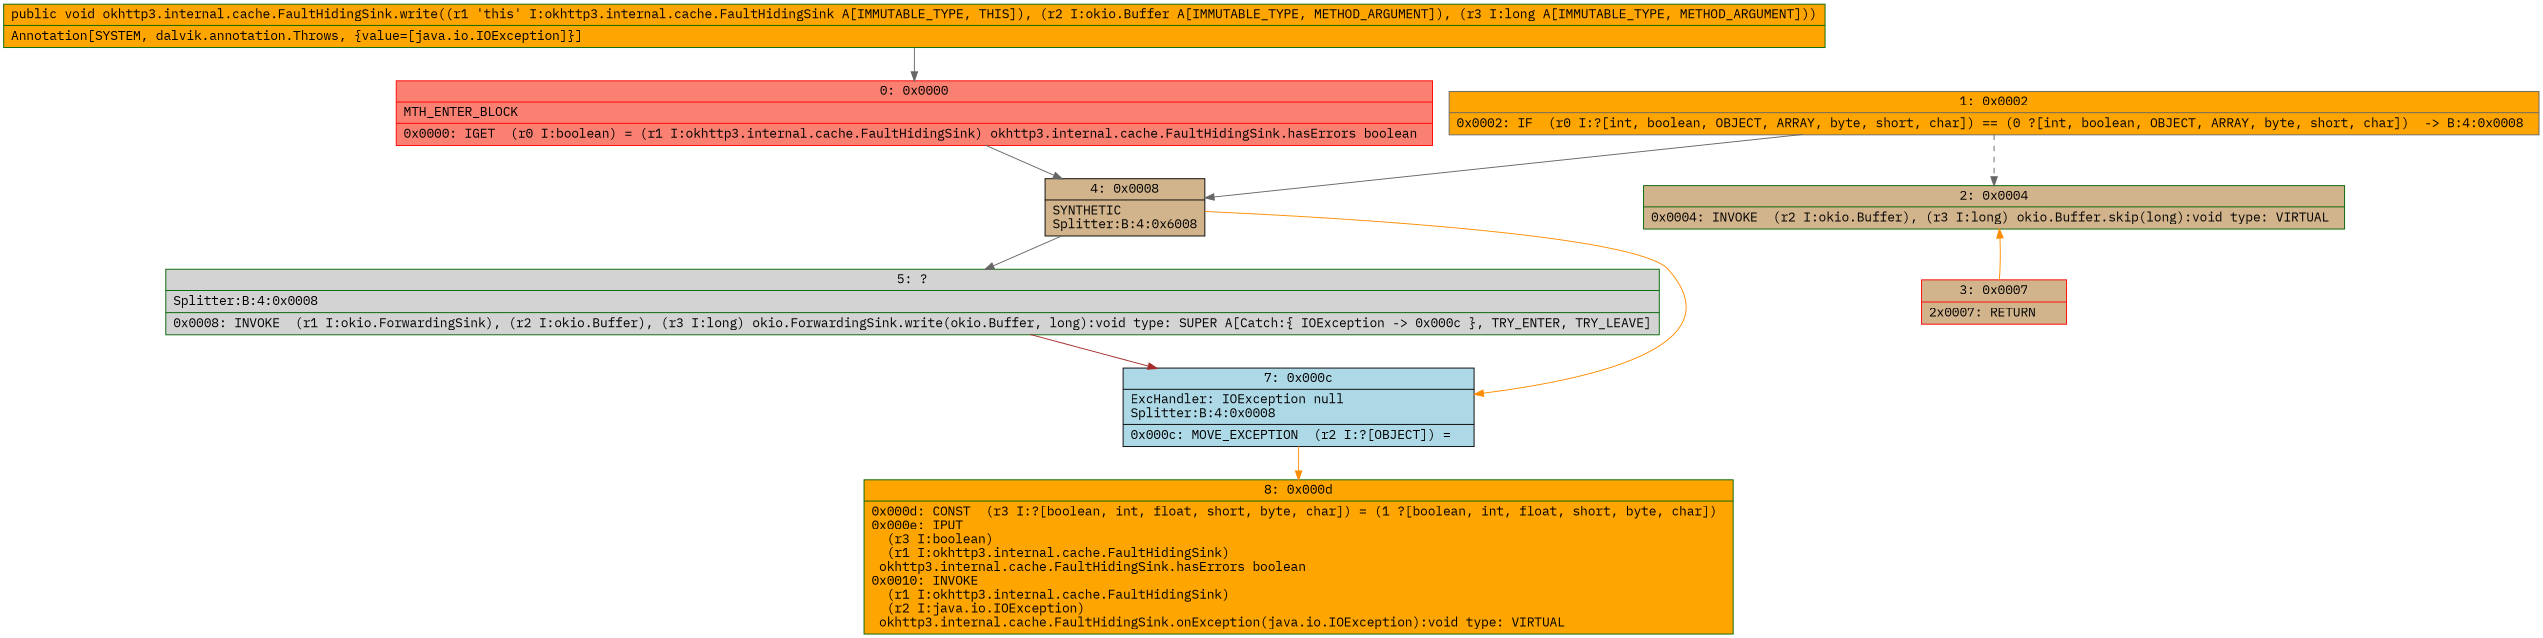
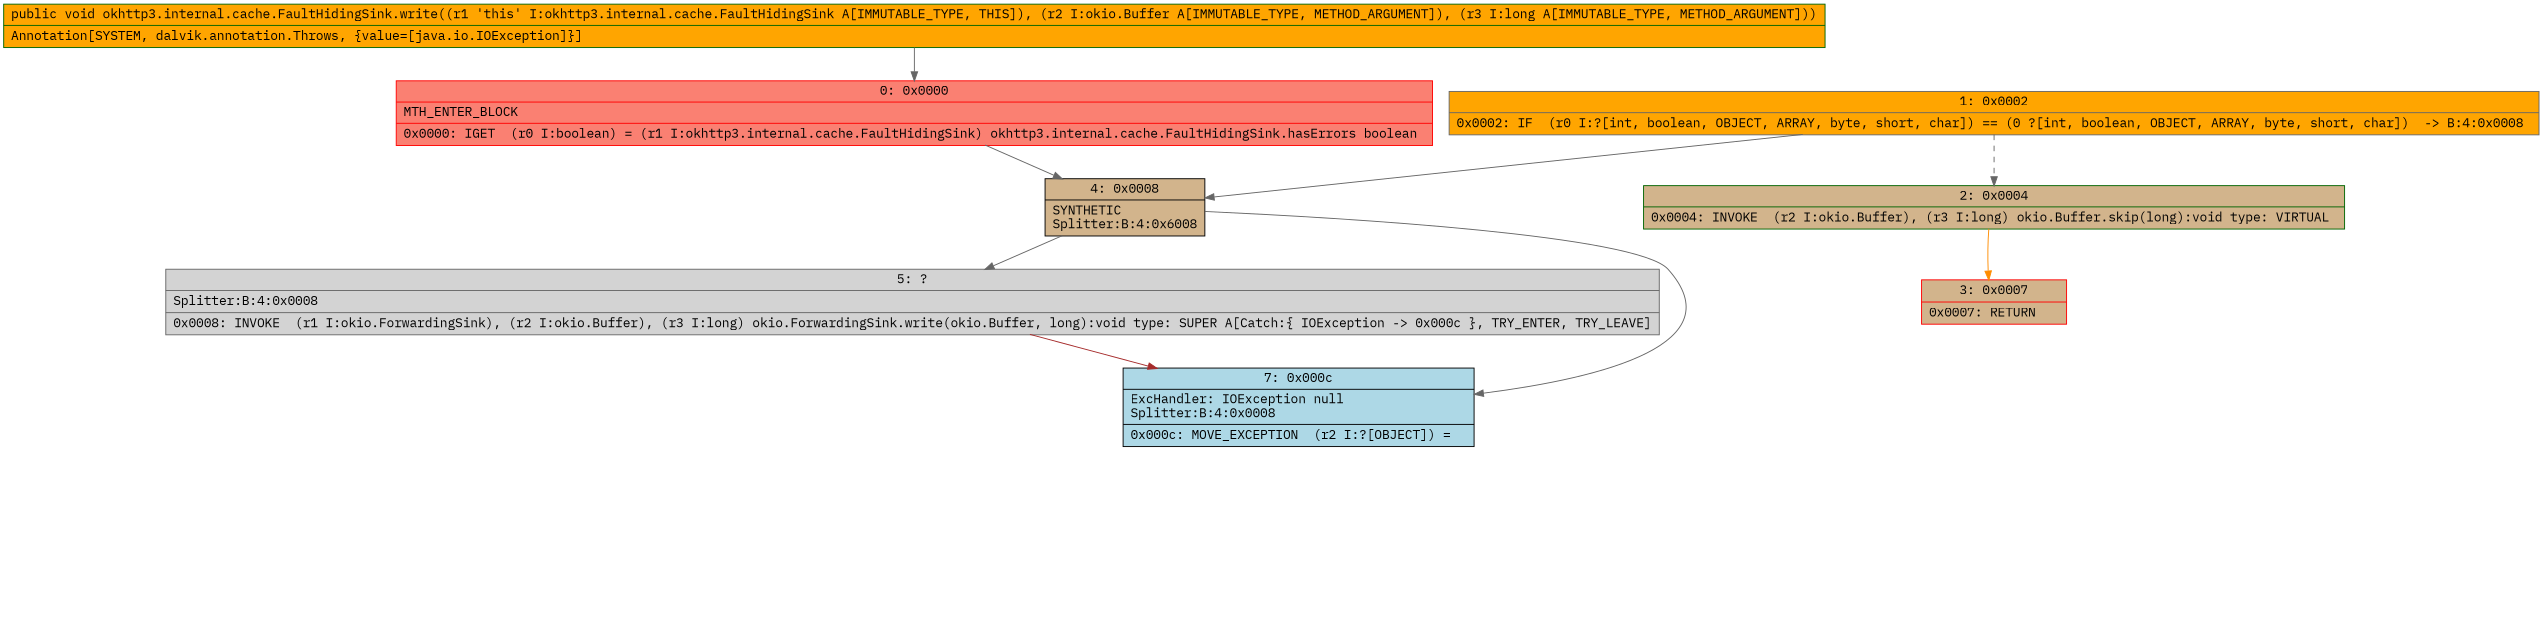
  digraph {
    fontname="IBM Plex Mono"
    node [color=darkgreen fillcolor=tan fontname="IBM Plex Mono" shape=record style=filled]
    edge [color=gray40 fontname="IBM Plex Mono"]
    n1 [color=red fillcolor=salmon label="{0\:\ 0x0000|MTH_ENTER_BLOCK\l|0x0000: IGET  (r0 I:boolean) = (r1 I:okhttp3.internal.cache.FaultHidingSink) okhttp3.internal.cache.FaultHidingSink.hasErrors boolean \l}"]
    n2 [color=black label="{4\:\ 0x0008|SYNTHETIC\lSplitter:B:4:0x6008\l}"]
    n3 [color=gray40 fillcolor=orange label="{1\:\ 0x0002|0x0002: IF  (r0 I:?[int, boolean, OBJECT, ARRAY, byte, short, char]) == (0 ?[int, boolean, OBJECT, ARRAY, byte, short, char])  \-\> B:4:0x0008 \l}"]
    n4 [label="{2\:\ 0x0004|0x0004: INVOKE  (r2 I:okio.Buffer), (r3 I:long) okio.Buffer.skip(long):void type: VIRTUAL \l}"]
-   n5 [color=red label="{3\:\ 0x0007|2x0007: RETURN   \l}"]
-   n6 [fillcolor=lightgrey label="{5\:\ ?|Splitter:B:4:0x0008\l|0x0008: INVOKE  (r1 I:okio.ForwardingSink), (r2 I:okio.Buffer), (r3 I:long) okio.ForwardingSink.write(okio.Buffer, long):void type: SUPER A[Catch:\{ IOException \-\> 0x000c \}, TRY_ENTER, TRY_LEAVE]\l}"]
+   n5 [color=red label="{3\:\ 0x0007|0x0007: RETURN   \l}"]
+   n6 [color=gray40 fillcolor=lightgrey label="{5\:\ ?|Splitter:B:4:0x0008\l|0x0008: INVOKE  (r1 I:okio.ForwardingSink), (r2 I:okio.Buffer), (r3 I:long) okio.ForwardingSink.write(okio.Buffer, long):void type: SUPER A[Catch:\{ IOException \-\> 0x000c \}, TRY_ENTER, TRY_LEAVE]\l}"]
    n7 [color=black fillcolor=lightblue label="{7\:\ 0x000c|ExcHandler: IOException null\lSplitter:B:4:0x0008\l|0x000c: MOVE_EXCEPTION  (r2 I:?[OBJECT]) =  \l}"]
-   n8 [fillcolor=orange label="{8\:\ 0x000d|0x000d: CONST  (r3 I:?[boolean, int, float, short, byte, char]) = (1 ?[boolean, int, float, short, byte, char]) \l0x000e: IPUT  \l  (r3 I:boolean)\l  (r1 I:okhttp3.internal.cache.FaultHidingSink)\l okhttp3.internal.cache.FaultHidingSink.hasErrors boolean \l0x0010: INVOKE  \l  (r1 I:okhttp3.internal.cache.FaultHidingSink)\l  (r2 I:java.io.IOException)\l okhttp3.internal.cache.FaultHidingSink.onException(java.io.IOException):void type: VIRTUAL \l}"]
    n9 [fillcolor=orange label="{public void okhttp3.internal.cache.FaultHidingSink.write((r1 'this' I:okhttp3.internal.cache.FaultHidingSink A[IMMUTABLE_TYPE, THIS]), (r2 I:okio.Buffer A[IMMUTABLE_TYPE, METHOD_ARGUMENT]), (r3 I:long A[IMMUTABLE_TYPE, METHOD_ARGUMENT]))  | Annotation[SYSTEM, dalvik.annotation.Throws, \{value=[java.io.IOException]\}]\l}"]
    n1 -> n2
    n2 -> n6
-   n2 -> n7 [color=darkorange]
+   n2 -> n7
    n3 -> n2
    n3 -> n4 [style=dashed]
-   n5 -> n4 [color=darkorange]
+   n4 -> n5 [color=darkorange]
    n6 -> n7 [color=brown]
-   n7 -> n8 [color=darkorange]
    n9 -> n1
  }
